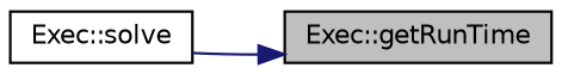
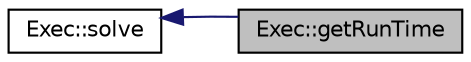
  digraph {
    rankdir=RL
    node [color=black fontname=Helvetica fontsize=10 shape=record style=filled]
    n1 [fillcolor=grey75 fontcolor=black height=0.2 label="Exec::getRunTime" width=0.4]
    n2 [fillcolor=white height=0.2 label="Exec::solve" width=0.4]
-   n1 -> n2 [color=midnightblue dir=back fontname=Helvetica fontsize=10 labelfontname=Helvetica labelfontsize=10 style=solid]
+   n2 -> n1 [color=midnightblue dir=back fontname=Helvetica fontsize=10 labelfontname=Helvetica labelfontsize=10 style=solid]
  }
